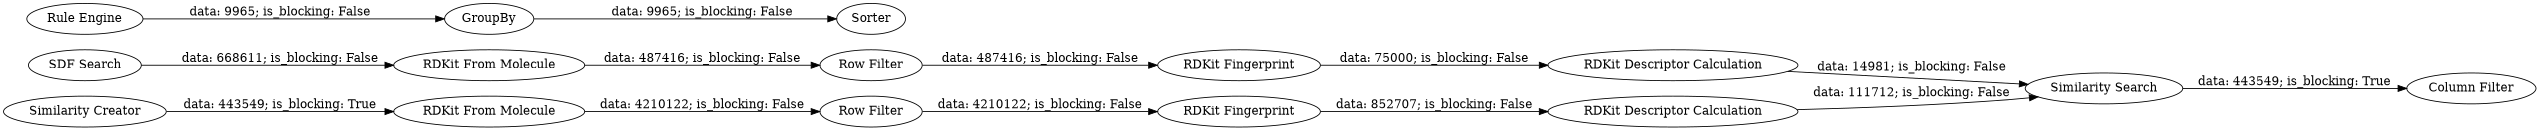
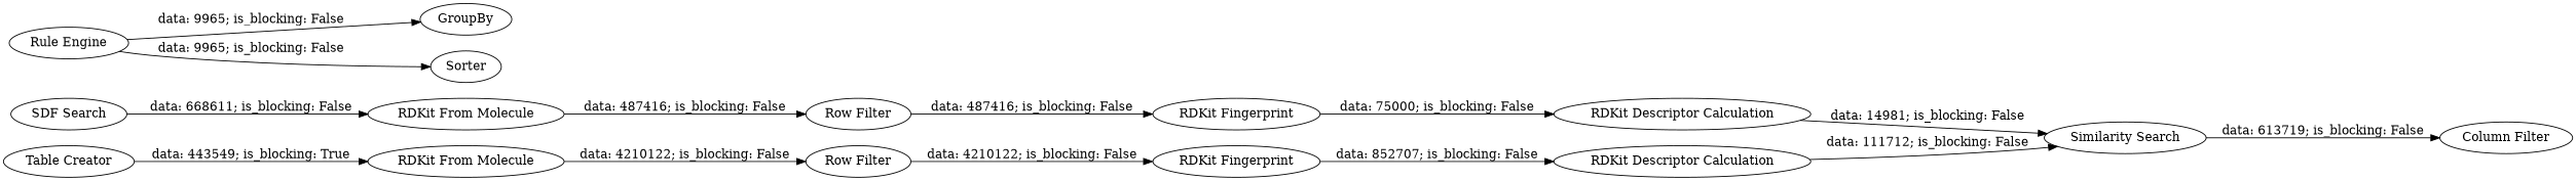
  digraph {
    fontname="DejaVu Serif"
    rankdir=LR
    node [fontname="DejaVu Serif"]
    edge [fontname="DejaVu Serif"]
    n1 [label="RDKit From Molecule"]
    n2 [label="Row Filter"]
    n3 [label="RDKit Fingerprint"]
    n4 [label="Row Filter"]
    n5 [label="RDKit Fingerprint"]
    n6 [label="RDKit Descriptor Calculation"]
    n7 [label="RDKit Descriptor Calculation"]
    n8 [label="Similarity Search"]
    n9 [label="Column Filter"]
    n10 [label="Rule Engine"]
    n11 [label=GroupBy]
    n12 [label=Sorter]
    n13 [label="RDKit From Molecule"]
-   n14 [label="Similarity Creator"]
+   n14 [label="Table Creator"]
    n15 [label="SDF Search"]
    n1 -> n2 [label="data: 4210122; is_blocking: False"]
    n2 -> n3 [label="data: 4210122; is_blocking: False"]
    n3 -> n7 [label="data: 852707; is_blocking: False"]
    n4 -> n5 [label="data: 487416; is_blocking: False"]
    n5 -> n6 [label="data: 75000; is_blocking: False"]
    n6 -> n8 [label="data: 14981; is_blocking: False"]
    n7 -> n8 [label="data: 111712; is_blocking: False"]
-   n8 -> n9 [label="data: 443549; is_blocking: True"]
+   n8 -> n9 [label="data: 613719; is_blocking: False"]
    n10 -> n11 [label="data: 9965; is_blocking: False"]
-   n11 -> n12 [label="data: 9965; is_blocking: False"]
+   n10 -> n12 [label="data: 9965; is_blocking: False"]
    n13 -> n4 [label="data: 487416; is_blocking: False"]
    n14 -> n1 [label="data: 443549; is_blocking: True"]
    n15 -> n13 [label="data: 668611; is_blocking: False"]
  }
